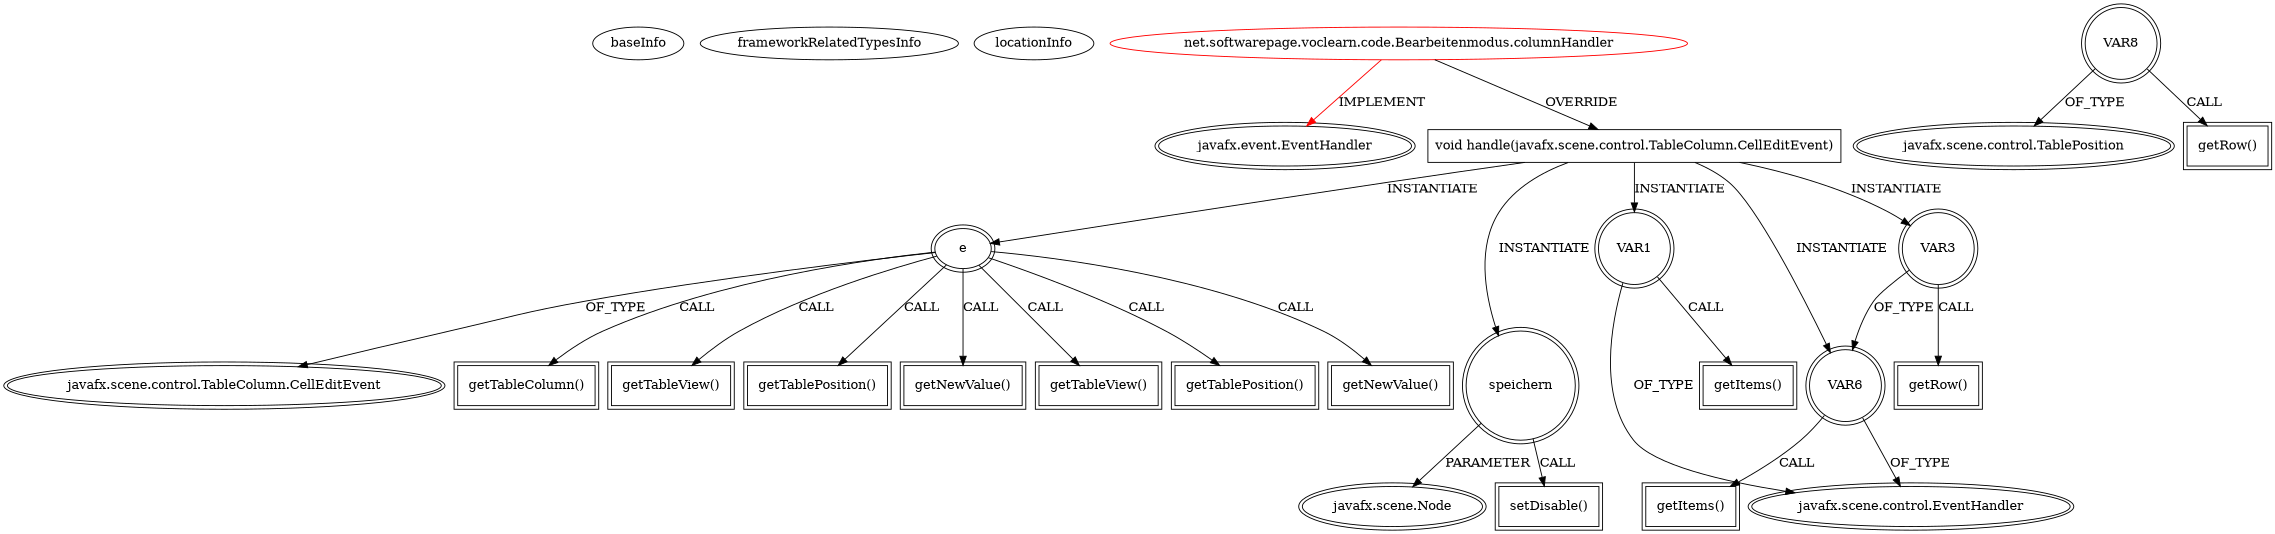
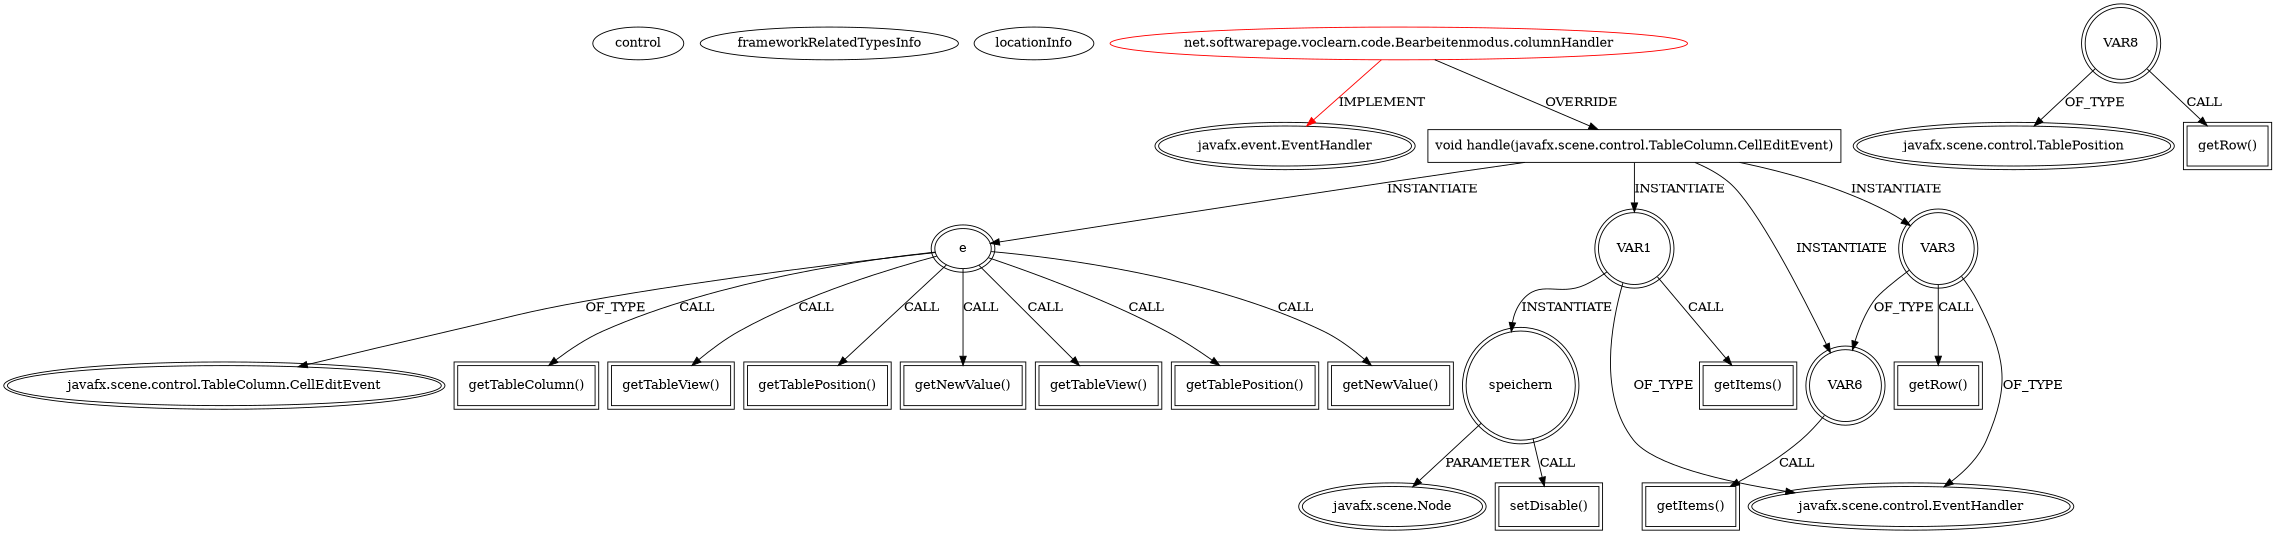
  digraph {
    node [isFrameworkType=true vertexType=INSIDE_CALL peripheries=2 shape=box]
-   baseInfo [category=extension_graph graphId=3588 isAnonymous=false possibleRelation=false isFrameworkType="" vertexType="" peripheries="" shape=""]
+   baseInfo [category=extension_graph graphId=3588 isAnonymous=false possibleRelation=false label=control isFrameworkType="" vertexType="" peripheries="" shape=""]
    frameworkRelatedTypesInfo [0="javafx.event.EventHandler" isFrameworkType="" vertexType="" peripheries="" shape=""]
    locationInfo [contextSignature=columnHandler filePath="/mathiasj33-VocLearn/VocLearn-master/src/net/softwarepage/voclearn/code/Bearbeitenmodus.java" graphId=3588 projectName="mathiasj33-VocLearn" isFrameworkType="" vertexType="" peripheries="" shape=""]
    n4 [color=red isFrameworkType=false label="net.softwarepage.voclearn.code.Bearbeitenmodus.columnHandler" vertexType=ROOT_CLIENT_CLASS_DECLARATION peripheries="" shape=""]
    n5 [label="javafx.event.EventHandler" vertexType=FRAMEWORK_INTERFACE_TYPE shape=""]
    n6 [isFrameworkType=false label="void handle(javafx.scene.control.TableColumn.CellEditEvent)" vertexType=OVERRIDING_METHOD_DECLARATION peripheries=""]
    n7 [label=e vertexType=PARAMETER_DECLARATION shape=""]
    n8 [label=VAR1 shape=circle vertexType=VARIABLE_EXPRESION]
    n9 [label=VAR3 shape=circle vertexType=VARIABLE_EXPRESION]
    n10 [label=VAR6 shape=circle vertexType=VARIABLE_EXPRESION]
    n11 [label=speichern shape=circle vertexType=VARIABLE_EXPRESION]
    n12 [label="javafx.scene.control.TableColumn.CellEditEvent" vertexType=FRAMEWORK_CLASS_TYPE shape=""]
    n13 [label="getTableColumn()"]
    n14 [label="getTableView()"]
    n15 [label="getTablePosition()"]
    n16 [label="getNewValue()"]
    n17 [label="getTableView()"]
    n18 [label="getTablePosition()"]
    n19 [label="getNewValue()"]
    n20 [label="javafx.scene.control.EventHandler" vertexType=FRAMEWORK_CLASS_TYPE shape=""]
    n21 [label="getItems()"]
    n22 [label="getRow()"]
    n23 [label="getItems()"]
    n24 [label=VAR8 shape=circle vertexType=VARIABLE_EXPRESION]
    n25 [label="javafx.scene.control.TablePosition" vertexType=FRAMEWORK_CLASS_TYPE shape=""]
    n26 [label="getRow()"]
    n27 [label="javafx.scene.Node" vertexType=FRAMEWORK_CLASS_TYPE shape=""]
    n28 [label="setDisable()"]
    n4 -> n5 [color=red label=IMPLEMENT]
    n4 -> n6 [label=OVERRIDE]
    n6 -> n7 [label=INSTANTIATE]
    n6 -> n8 [label=INSTANTIATE]
    n6 -> n9 [label=INSTANTIATE]
    n6 -> n10 [label=INSTANTIATE]
-   n6 -> n11 [label=INSTANTIATE]
+   n8 -> n11 [label=INSTANTIATE]
    n7 -> n12 [label=OF_TYPE]
    n7 -> n13 [label=CALL]
    n7 -> n14 [label=CALL]
    n7 -> n15 [label=CALL]
    n7 -> n16 [label=CALL]
    n7 -> n17 [label=CALL]
    n7 -> n18 [label=CALL]
    n7 -> n19 [label=CALL]
    n8 -> n20 [label=OF_TYPE]
    n8 -> n21 [label=CALL]
    n9 -> n10 [label=OF_TYPE]
    n9 -> n22 [label=CALL]
-   n10 -> n20 [label=OF_TYPE]
+   n9 -> n20 [label=OF_TYPE]
    n10 -> n23 [label=CALL]
    n11 -> n27 [label=PARAMETER]
    n11 -> n28 [label=CALL]
    n24 -> n25 [label=OF_TYPE]
    n24 -> n26 [label=CALL]
  }
